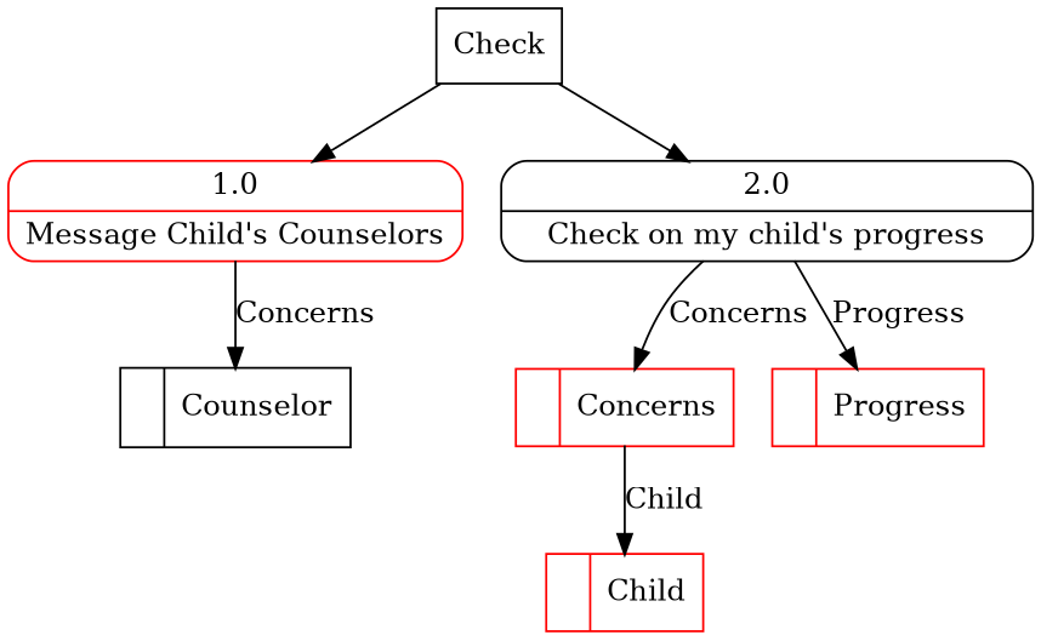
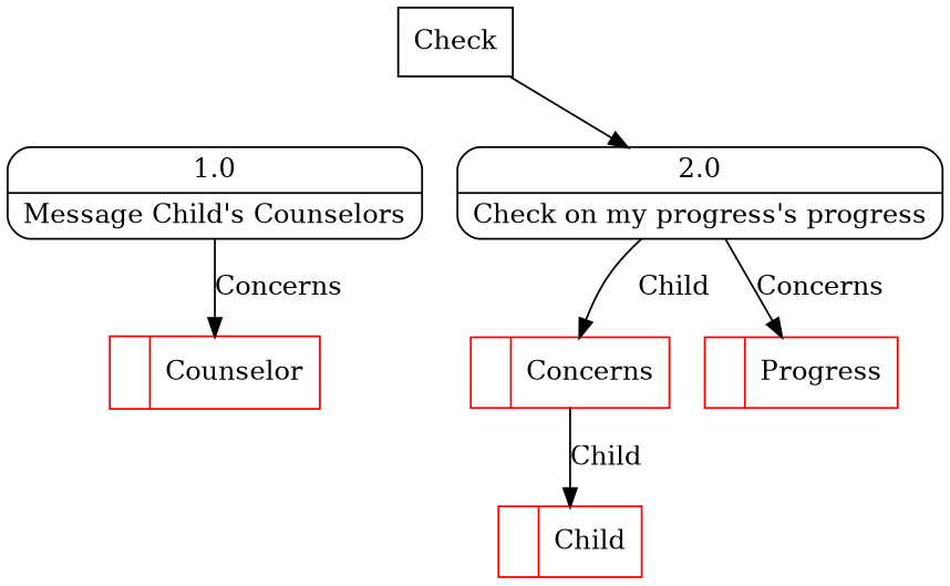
  digraph {
    node [shape=record]
    n1 [color=red label="<f0>  |<f1> Child "]
-   n2 [label="<f0>  |<f1> Counselor "]
+   n2 [label="<f0>  |<f1> Counselor " color=red]
    n3 [label=Check shape=box]
-   n4 [label="{<f0> 1.0|<f1> Message Child's Counselors }" shape=Mrecord color=red]
-   n5 [label="{<f0> 2.0|<f1> Check on my child's progress }" shape=Mrecord]
+   n4 [label="{<f0> 1.0|<f1> Message Child's Counselors }" shape=Mrecord]
+   n5 [label="{<f0> 2.0|<f1> Check on my progress's progress }" shape=Mrecord]
    n6 [color=red label="<f0>  |<f1> Concerns "]
    n7 [color=red label="<f0>  |<f1> Progress "]
-   n3 -> n4
    n3 -> n5
    n4 -> n2 [label=Concerns]
-   n5 -> n6 [label=Concerns]
-   n5 -> n7 [label=Progress]
+   n5 -> n6 [label=Child]
+   n5 -> n7 [label=Concerns]
    n6 -> n1 [label=Child]
  }
